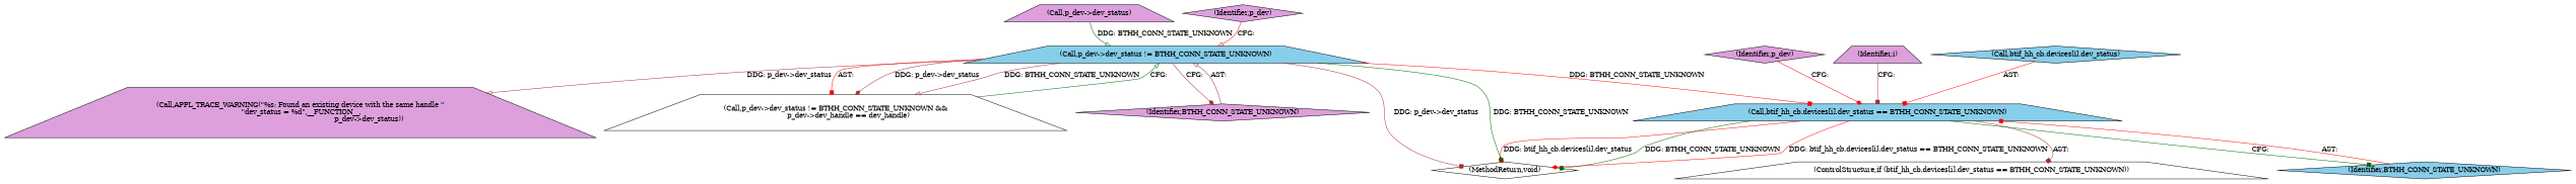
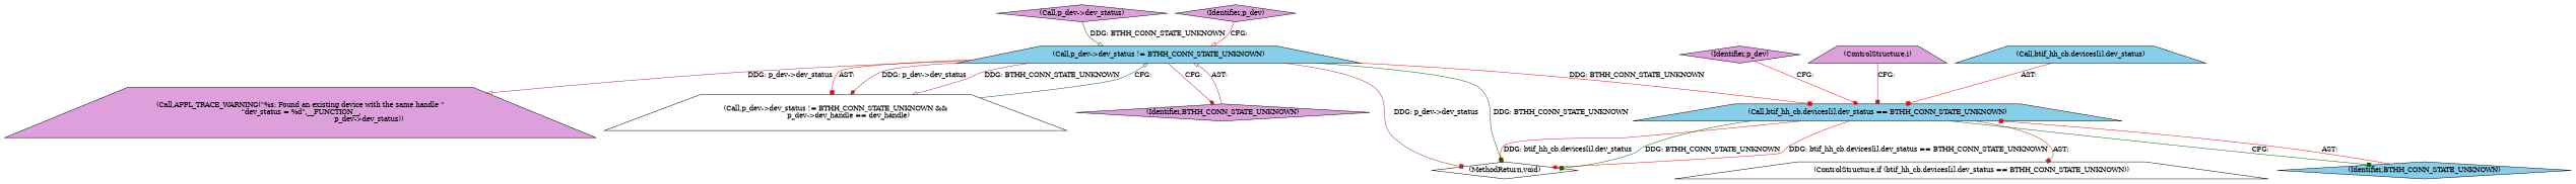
  digraph {
    node [fillcolor=plum shape=trapezium style=filled]
    edge [arrowhead=box color=red]
    n1 [fillcolor=skyblue label="(Call,btif_hh_cb.devices[i].dev_status == BTHH_CONN_STATE_UNKNOWN)"]
    n2 [fillcolor=white label="(MethodReturn,void)" shape=diamond]
    n3 [fillcolor=white label="(ControlStructure,if (btif_hh_cb.devices[i].dev_status == BTHH_CONN_STATE_UNKNOWN))"]
    n4 [fillcolor=skyblue label="(Identifier,BTHH_CONN_STATE_UNKNOWN)" shape=diamond]
    n5 [fillcolor=skyblue label="(Call,p_dev->dev_status != BTHH_CONN_STATE_UNKNOWN)"]
    n6 [label="(Call,APPL_TRACE_WARNING(\"%s: Found an existing device with the same handle \"\n \"dev_status = %d\",__FUNCTION__,\n                                                                p_dev->dev_status))"]
    n7 [fillcolor=white label="(Call,p_dev->dev_status != BTHH_CONN_STATE_UNKNOWN &&\n            p_dev->dev_handle == dev_handle)"]
    n8 [label="(Identifier,BTHH_CONN_STATE_UNKNOWN)" shape=diamond]
    n9 [label="(Identifier,p_dev)" shape=diamond]
-   n10 [label="(Identifier,i)"]
-   n11 [label="(Call,p_dev->dev_status)"]
-   n12 [fillcolor=skyblue label="(Call,btif_hh_cb.devices[i].dev_status)" shape=diamond]
+   n10 [label="(ControlStructure,i)"]
+   n11 [label="(Call,p_dev->dev_status)" shape=diamond]
+   n12 [fillcolor=skyblue label="(Call,btif_hh_cb.devices[i].dev_status)"]
    n13 [label="(Identifier,p_dev)" shape=diamond]
    n1 -> n2 [color=darkgreen label="DDG: BTHH_CONN_STATE_UNKNOWN"]
    n1 -> n2 [arrowhead=diamond label="DDG: btif_hh_cb.devices[i].dev_status == BTHH_CONN_STATE_UNKNOWN"]
    n1 -> n2 [label="DDG: btif_hh_cb.devices[i].dev_status"]
    n1 -> n3 [color=brown label="AST: "]
    n1 -> n4 [color=darkgreen label="CFG: "]
    n4 -> n1 [label="AST: "]
    n5 -> n1 [label="DDG: BTHH_CONN_STATE_UNKNOWN"]
    n5 -> n2 [color=brown label="DDG: p_dev->dev_status"]
    n5 -> n2 [arrowhead=diamond color=darkgreen label="DDG: BTHH_CONN_STATE_UNKNOWN"]
    n5 -> n6 [arrowhead=onormal color=brown label="DDG: p_dev->dev_status"]
    n5 -> n7 [label="AST: "]
    n5 -> n7 [arrowhead=diamond color=brown label="DDG: p_dev->dev_status"]
    n5 -> n7 [arrowhead=onormal color=brown label="DDG: BTHH_CONN_STATE_UNKNOWN"]
    n5 -> n8 [arrowhead=diamond color=brown label="CFG: "]
    n7 -> n5 [arrowhead=onormal color=darkgreen label="CFG: "]
    n8 -> n5 [arrowhead=onormal color=brown label="AST: "]
    n9 -> n1 [arrowhead=diamond label="CFG: "]
    n10 -> n1 [color=brown label="CFG: "]
    n11 -> n5 [arrowhead=onormal color=darkgreen label="DDG: BTHH_CONN_STATE_UNKNOWN"]
    n12 -> n1 [label="AST: "]
    n13 -> n5 [arrowhead=onormal label="CFG: "]
  }
